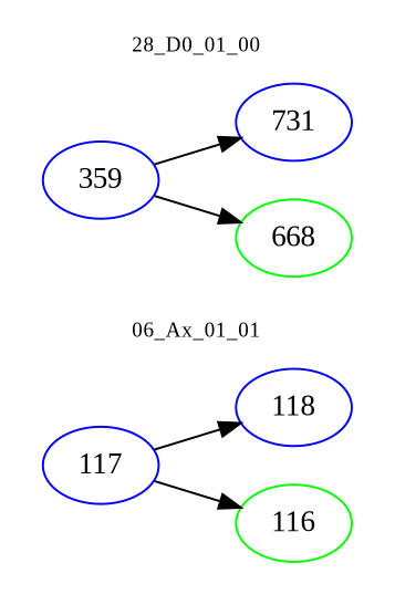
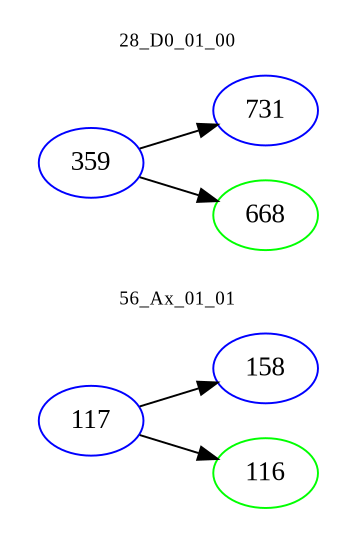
  digraph {
    fontname="Liberation Serif"
    rankdir=LR
    node [color=blue fontname="Liberation Serif"]
    edge [color=black fontname="Liberation Serif"]
    n1 [label=117]
    n2 [color=green label=116]
-   n3 [label=118]
+   n3 [label=158]
    n4 [label=359]
    n5 [color=green label=668]
    n6 [label=731]
    subgraph cluster_1 {
      color=white
      fontsize=10
-     label="06_Ax_01_01"
+     label="56_Ax_01_01"
      n1
      n2
      n3
    }
    subgraph cluster_2 {
      color=white
      fontsize=10
      label="28_D0_01_00"
      n4
      n5
      n6
    }
    n1 -> n2
    n1 -> n3
    n4 -> n5
    n4 -> n6
  }
